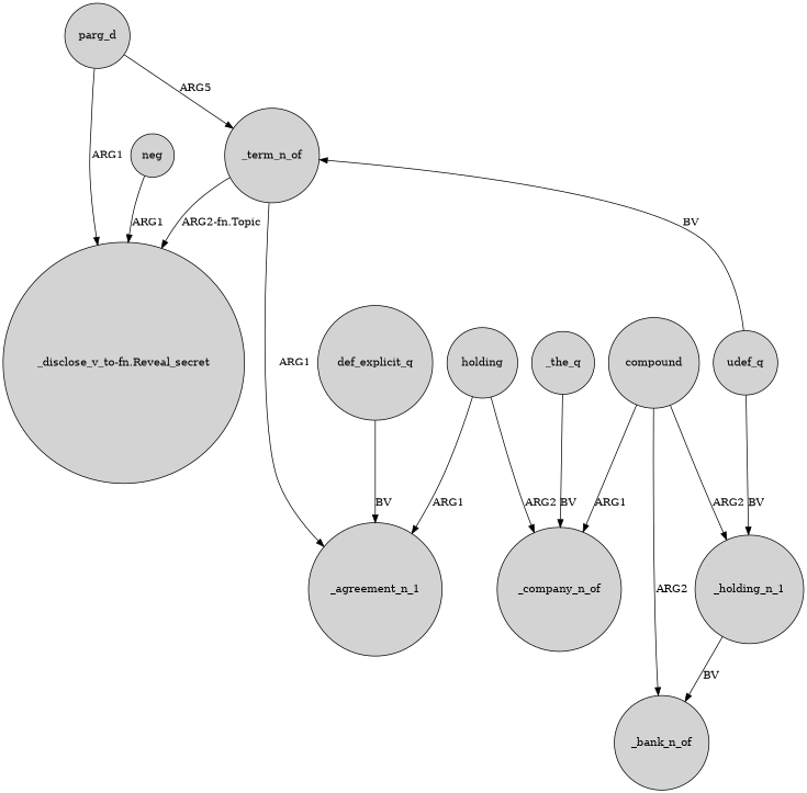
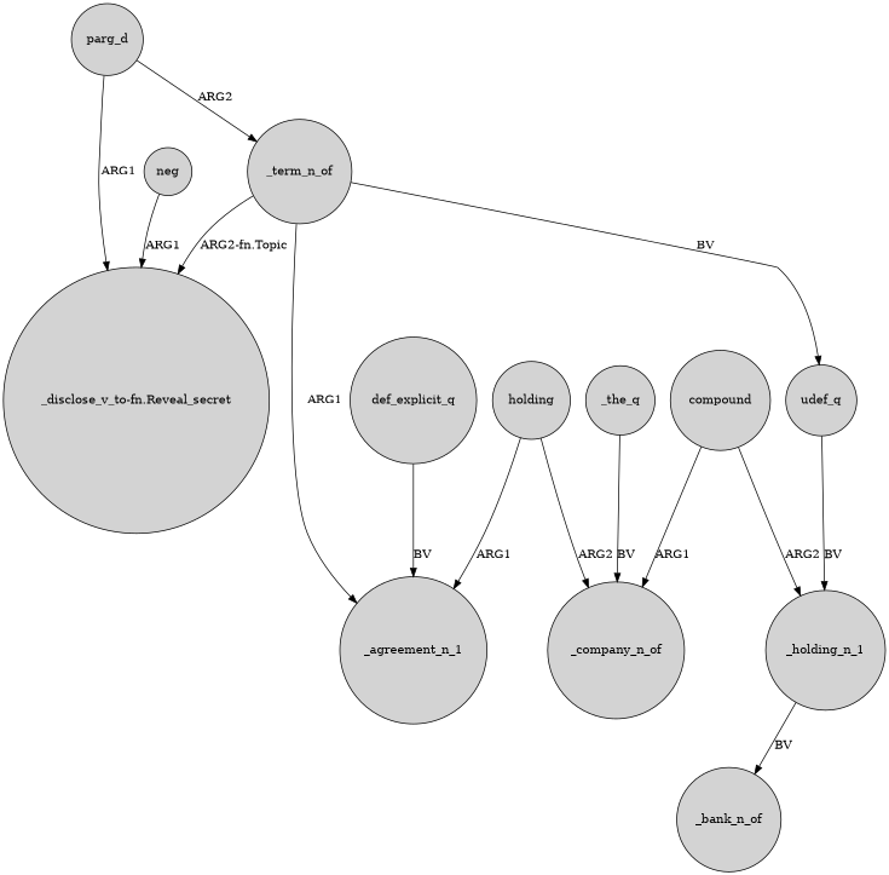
  digraph {
    node [shape=circle style=filled]
    parg_d
    _term_n_of
    "_disclose_v_to-fn.Reveal_secret"
    _agreement_n_1
    def_explicit_q
    n6 [label=holding]
    _company_n_of
    compound
    _bank_n_of
    _holding_n_1
    neg
    udef_q
    _the_q
-   parg_d -> _term_n_of [label=ARG5]
+   parg_d -> _term_n_of [label=ARG2]
    parg_d -> "_disclose_v_to-fn.Reveal_secret" [label=ARG1]
    _term_n_of -> "_disclose_v_to-fn.Reveal_secret" [label="ARG2-fn.Topic"]
    _term_n_of -> _agreement_n_1 [label=ARG1]
    def_explicit_q -> _agreement_n_1 [label=BV]
    n6 -> _agreement_n_1 [label=ARG1]
    n6 -> _company_n_of [label=ARG2]
    compound -> _company_n_of [label=ARG1]
-   compound -> _bank_n_of [label=ARG2]
    compound -> _holding_n_1 [label=ARG2]
    _holding_n_1 -> _bank_n_of [label=BV]
    neg -> "_disclose_v_to-fn.Reveal_secret" [label=ARG1]
-   udef_q -> _term_n_of [label=BV]
+   _term_n_of -> udef_q [label=BV]
    udef_q -> _holding_n_1 [label=BV]
    _the_q -> _company_n_of [label=BV]
  }
